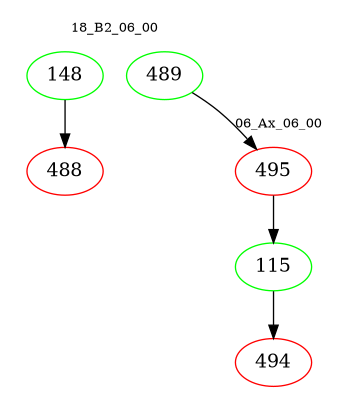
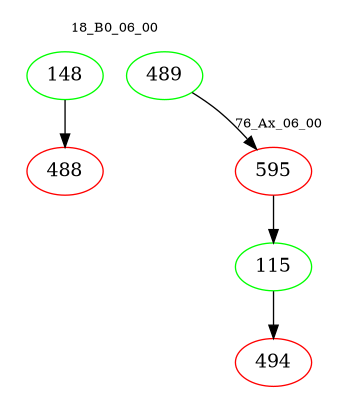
  digraph {
    node [color=red]
    edge [color=black]
-   n1 [label=495]
+   n1 [label=595]
    n2 [color=green label=115]
    n3 [label=494]
    n4 [color=green label=489]
    n5 [color=green label=148]
    n6 [label=488]
    subgraph cluster_1 {
      color=white
      fontsize=10
-     label="06_Ax_06_00"
+     label="76_Ax_06_00"
      n1
      n2
      n3
    }
    subgraph cluster_2 {
      color=white
      fontsize=10
-     label="18_B2_06_00"
+     label="18_B0_06_00"
      n4
      n5
      n6
    }
    n1 -> n2
    n2 -> n3
    n4 -> n1
    n5 -> n6
  }
